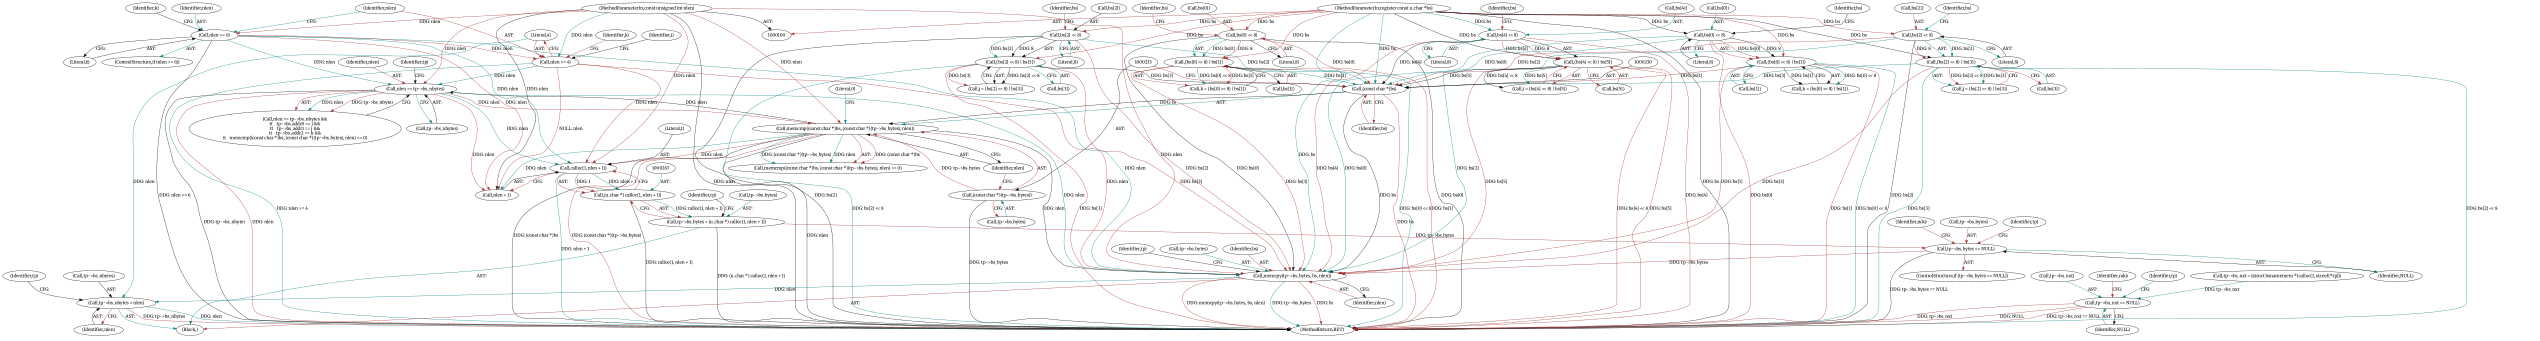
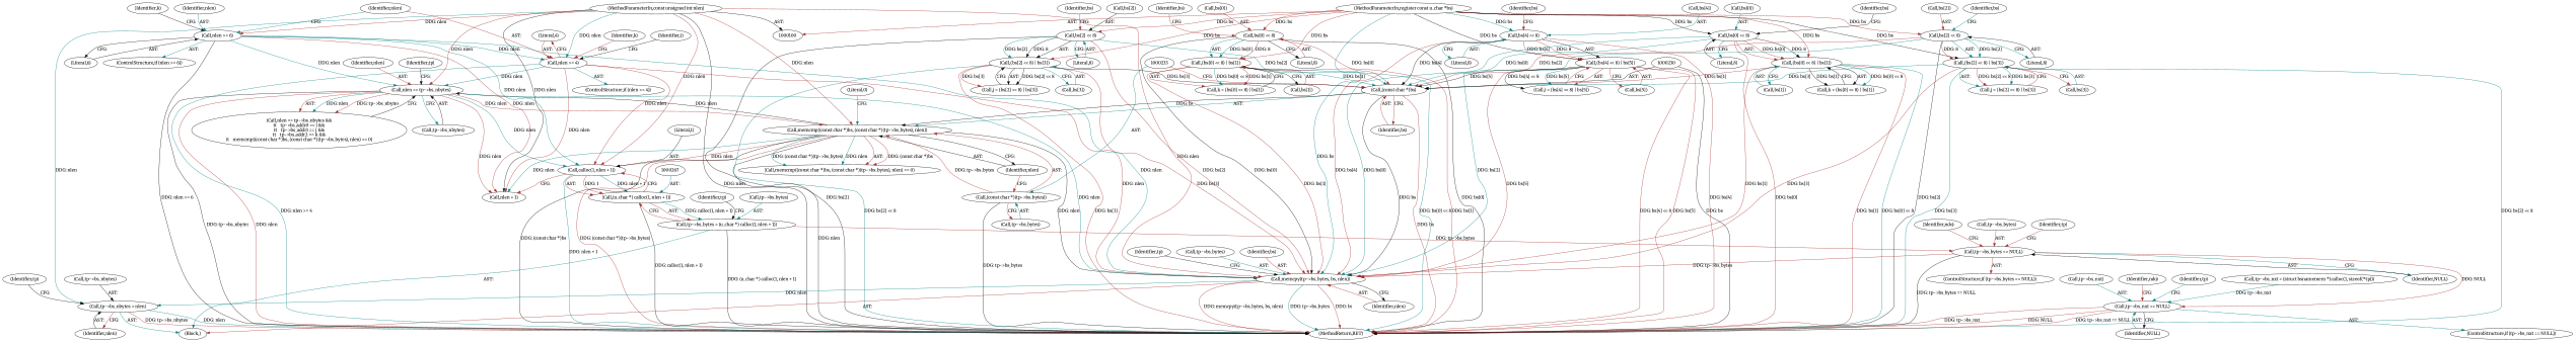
  digraph {
    fontname=Merriweather
    node [fontname=Merriweather]
    edge [color=brown fontname=Merriweather]
    n1 [label="(Call,calloc(1, nlen + 1))"]
    n2 [label="(Call,(u_char *) calloc(1, nlen + 1))"]
    n3 [label="(Call,nlen + 1)"]
    n4 [label="(MethodReturn,RET)"]
    n5 [label="(Call,tp->bs_bytes = (u_char *) calloc(1, nlen + 1))"]
    n6 [label="(Call,memcmp((const char *)bs, (const char *)(tp->bs_bytes), nlen))"]
    n7 [label="(Call,nlen == tp->bs_nbytes)"]
    n8 [label="(Call,memcpy(tp->bs_bytes, bs, nlen))"]
    n9 [label="(Identifier,nlen)"]
    n10 [label="(Call,memcmp((const char *)bs, (const char *)(tp->bs_bytes), nlen) == 0)"]
    n11 [label="(Call,tp->bs_nbytes)"]
    n12 [label="(Call,nlen == tp->bs_nbytes &&\n\t\t    tp->bs_addr0 == i &&\n\t\t    tp->bs_addr1 == j &&\n\t\t    tp->bs_addr2 == k &&\n\t\t    memcmp((const char *)bs, (const char *)(tp->bs_bytes), nlen) == 0)"]
    n13 [label="(Call,tp->bs_nbytes = nlen)"]
    n14 [label="(Block,)"]
    n15 [label="(Identifier,nlen)"]
    n16 [label="(Call,(const char *)(tp->bs_bytes))"]
    n17 [label="(Call,(const char *)bs)"]
    n18 [label="(Identifier,bs)"]
    n19 [label="(Call,bs[2] << 8)"]
    n20 [label="(Call,(bs[2] << 8) | bs[3])"]
    n21 [label="(Literal,8)"]
    n22 [label="(Call,bs[3])"]
    n23 [label="(Call,j = (bs[2] << 8) | bs[3])"]
    n24 [label="(MethodParameterIn,register const u_char *bs)"]
    n25 [label="(Call,bs[0] << 8)"]
    n26 [label="(Call,bs[4] << 8)"]
    n27 [label="(Call,(bs[0] << 8) | bs[1])"]
    n28 [label="(Call,bs[0] << 8)"]
    n29 [label="(Call,(bs[0] << 8) | bs[1])"]
    n30 [label="(Call,bs[2] << 8)"]
    n31 [label="(Call,(bs[4] << 8) | bs[5])"]
    n32 [label="(Call,(bs[2] << 8) | bs[3])"]
    1000100
    n34 [label="(Literal,8)"]
    n35 [label="(Literal,8)"]
    n36 [label="(Call,bs[1])"]
    n37 [label="(Call,k = (bs[0] << 8) | bs[1])"]
    n38 [label="(Literal,8)"]
    n39 [label="(Call,k = (bs[0] << 8) | bs[1])"]
    n40 [label="(Call,bs[1])"]
    n41 [label="(Literal,8)"]
    n42 [label="(Call,i = (bs[4] << 8) | bs[5])"]
    n43 [label="(Call,bs[5])"]
    n44 [label="(Call,j = (bs[2] << 8) | bs[3])"]
    n45 [label="(Call,bs[3])"]
    n46 [label="(Call,tp->bs_bytes)"]
    n47 [label="(Call,nlen >= 4)"]
+   n48 [label="(ControlStructure,if (nlen >= 4))"]
    n49 [label="(Literal,4)"]
    n50 [label="(Call,nlen >= 6)"]
    n51 [label="(Literal,6)"]
    n52 [label="(ControlStructure,if (nlen >= 6))"]
    n53 [label="(MethodParameterIn,const unsigned int nlen)"]
    n54 [label="(Identifier,nlen)"]
    n55 [label="(Call,tp->bs_bytes == NULL)"]
    n56 [label="(Call,tp->bs_nxt == NULL)"]
    n57 [label="(ControlStructure,if (tp->bs_bytes == NULL))"]
    n58 [label="(Identifier,NULL)"]
    n59 [label="(Identifier,NULL)"]
+   n60 [label="(ControlStructure,if (tp->bs_nxt == NULL))"]
    n61 [label="(Call,bs[2])"]
    n62 [label="(Call,tp->bs_nxt = (struct bsnamemem *)calloc(1, sizeof(*tp)))"]
    n63 [label="(Call,tp->bs_bytes)"]
    n64 [label="(Identifier,bs)"]
    n65 [label="(Call,tp->bs_nbytes)"]
    n66 [label="(Identifier,tp)"]
    n67 [label="(Identifier,k)"]
    n68 [label="(Identifier,tp)"]
    n69 [label="(Call,tp->bs_nxt)"]
    n70 [label="(Literal,1)"]
    n71 [label="(Call,bs[0])"]
    n72 [label="(Identifier,ndo)"]
    n73 [label="(Identifier,tp)"]
    n74 [label="(Call,tp->bs_bytes)"]
    n75 [label="(Identifier,k)"]
    n76 [label="(Identifier,tp)"]
    n77 [label="(Identifier,bs)"]
    n78 [label="(Identifier,ndo)"]
    n79 [label="(Identifier,bs)"]
    n80 [label="(Call,tp->bs_bytes)"]
    n81 [label="(Identifier,nlen)"]
    n82 [label="(Identifier,tp)"]
    n83 [label="(Identifier,nlen)"]
    n84 [label="(Identifier,tp)"]
    n85 [label="(Identifier,bs)"]
    n86 [label="(Identifier,bs)"]
    n87 [label="(Identifier,nlen)"]
    n88 [label="(Call,bs[2])"]
    n89 [label="(Call,bs[4])"]
    n90 [label="(Identifier,bs)"]
    n91 [label="(Call,bs[0])"]
    n92 [label="(Identifier,i)"]
    n93 [label="(Literal,0)"]
    1000230
    1000233
    1000267
    n1 -> n2 [label="AST: "]
    n1 -> n2 [label="DDG: 1"]
    n1 -> n2 [color=teal label="DDG: nlen + 1"]
    n1 -> n3 [label="CFG: "]
    n1 -> n4 [color=teal label="DDG: nlen + 1"]
    n2 -> n1 [label="CFG: "]
    n2 -> n4 [color=black label="DDG: calloc(1, nlen + 1)"]
    n2 -> n5 [label="AST: "]
    n2 -> n5 [color=teal label="DDG: calloc(1, nlen + 1)"]
-   n3 -> n1 [color=black label="AST: "]
    n5 -> n2 [label="CFG: "]
    n5 -> n4 [color=black label="DDG: (u_char *) calloc(1, nlen + 1)"]
    n5 -> n14 [color=teal label="AST: "]
    n5 -> n55 [label="DDG: tp->bs_bytes"]
    n6 -> n1 [label="DDG: nlen"]
    n6 -> n3 [color=teal label="DDG: nlen"]
    n6 -> n4 [label="DDG: (const char *)(tp->bs_bytes)"]
    n6 -> n4 [color=black label="DDG: nlen"]
    n6 -> n4 [color=black label="DDG: (const char *)bs"]
    n6 -> n7 [color=black label="DDG: nlen"]
    n6 -> n8 [color=black label="DDG: nlen"]
    n6 -> n9 [color=black label="CFG: "]
    n6 -> n10 [label="AST: "]
    n6 -> n10 [label="DDG: (const char *)bs"]
    n6 -> n10 [color=teal label="DDG: (const char *)(tp->bs_bytes)"]
    n6 -> n10 [color=teal label="DDG: nlen"]
    n7 -> n1 [color=teal label="DDG: nlen"]
    n7 -> n3 [label="DDG: nlen"]
    n7 -> n4 [color=black label="DDG: tp->bs_nbytes"]
    n7 -> n4 [label="DDG: nlen"]
    n7 -> n6 [label="DDG: nlen"]
    n7 -> n8 [color=teal label="DDG: nlen"]
    n7 -> n11 [color=teal label="CFG: "]
    n7 -> n12 [label="AST: "]
    n7 -> n12 [color=teal label="DDG: nlen"]
    n7 -> n12 [label="DDG: tp->bs_nbytes"]
    n8 -> n4 [label="DDG: bs"]
    n8 -> n4 [label="DDG: memcpy(tp->bs_bytes, bs, nlen)"]
    n8 -> n4 [color=teal label="DDG: tp->bs_bytes"]
    n8 -> n13 [color=teal label="DDG: nlen"]
    n8 -> n14 [label="AST: "]
    n8 -> n15 [color=black label="CFG: "]
    n9 -> n6 [color=black label="AST: "]
    n9 -> n16 [label="CFG: "]
    n11 -> n7 [color=black label="AST: "]
    n12 -> n7 [color=black label="CFG: "]
    n13 -> n4 [color=teal label="DDG: nlen"]
    n13 -> n4 [label="DDG: tp->bs_nbytes"]
    n13 -> n14 [color=teal label="AST: "]
    n13 -> n54 [label="CFG: "]
    n15 -> n8 [label="AST: "]
    n16 -> n4 [color=black label="DDG: tp->bs_bytes"]
    n16 -> n6 [label="AST: "]
    n16 -> n6 [label="DDG: tp->bs_bytes"]
    n16 -> n46 [label="CFG: "]
    n17 -> n4 [label="DDG: bs"]
    n17 -> n6 [color=teal label="AST: "]
    n17 -> n6 [color=black label="DDG: bs"]
    n17 -> n8 [color=black label="DDG: bs"]
    n17 -> n18 [label="CFG: "]
    n18 -> n17 [label="AST: "]
    n19 -> n4 [color=black label="DDG: bs[2]"]
    n19 -> n8 [label="DDG: bs[2]"]
    n19 -> n17 [color=teal label="DDG: bs[2]"]
    n19 -> n20 [color=black label="AST: "]
    n19 -> n20 [color=teal label="DDG: bs[2]"]
    n19 -> n20 [color=black label="DDG: 8"]
    n19 -> n21 [color=teal label="CFG: "]
    n20 -> n4 [label="DDG: bs[3]"]
    n20 -> n4 [color=teal label="DDG: bs[2] << 8"]
    n20 -> n8 [label="DDG: bs[3]"]
    n20 -> n17 [color=black label="DDG: bs[3]"]
    n20 -> n22 [color=teal label="CFG: "]
    n20 -> n23 [color=black label="AST: "]
    n20 -> n23 [color=black label="DDG: bs[2] << 8"]
    n20 -> n23 [label="DDG: bs[3]"]
    n21 -> n19 [color=teal label="AST: "]
    n22 -> n20 [color=teal label="AST: "]
    n23 -> n20 [color=black label="CFG: "]
-   n24 -> n4 [color=black label="DDG: bs"]
+   1000230 -> n4 [color=black label="DDG: bs"]
    n24 -> n8 [color=teal label="DDG: bs"]
-   n24 -> n17 [color=teal label="DDG: bs"]
    n24 -> n19 [label="DDG: bs"]
    n24 -> n20 [label="DDG: bs"]
    n24 -> n25 [label="DDG: bs"]
    n24 -> n26 [color=teal label="DDG: bs"]
    n24 -> n27 [label="DDG: bs"]
    n24 -> n28 [color=black label="DDG: bs"]
    n24 -> n29 [label="DDG: bs"]
    n24 -> n30 [label="DDG: bs"]
    n24 -> n31 [color=black label="DDG: bs"]
    n24 -> n32 [color=black label="DDG: bs"]
    n24 -> 1000100 [label="AST: "]
    n25 -> n4 [color=black label="DDG: bs[0]"]
    n25 -> n8 [color=black label="DDG: bs[0]"]
    n25 -> n17 [label="DDG: bs[0]"]
    n25 -> n29 [color=teal label="AST: "]
    n25 -> n29 [color=teal label="DDG: bs[0]"]
    n25 -> n29 [label="DDG: 8"]
    n25 -> n34 [color=black label="CFG: "]
    n26 -> n4 [label="DDG: bs[4]"]
    n26 -> n8 [label="DDG: bs[4]"]
    n26 -> n17 [color=black label="DDG: bs[4]"]
    n26 -> n31 [color=black label="AST: "]
    n26 -> n31 [label="DDG: bs[4]"]
    n26 -> n31 [label="DDG: 8"]
    n26 -> n35 [color=teal label="CFG: "]
    n27 -> n4 [color=teal label="DDG: bs[0] << 8"]
    n27 -> n4 [label="DDG: bs[1]"]
    n27 -> n8 [label="DDG: bs[1]"]
    n27 -> n17 [label="DDG: bs[1]"]
    n27 -> n36 [color=teal label="CFG: "]
    n27 -> n37 [color=black label="AST: "]
    n27 -> n37 [color=teal label="DDG: bs[0] << 8"]
    n27 -> n37 [color=black label="DDG: bs[1]"]
    n28 -> n4 [label="DDG: bs[0]"]
    n28 -> n8 [color=teal label="DDG: bs[0]"]
    n28 -> n17 [color=teal label="DDG: bs[0]"]
    n28 -> n27 [label="AST: "]
    n28 -> n27 [label="DDG: bs[0]"]
    n28 -> n27 [color=black label="DDG: 8"]
    n28 -> n38 [color=teal label="CFG: "]
    n29 -> n4 [color=teal label="DDG: bs[0] << 8"]
    n29 -> n4 [label="DDG: bs[1]"]
    n29 -> n8 [label="DDG: bs[1]"]
    n29 -> n17 [color=teal label="DDG: bs[1]"]
    n29 -> n39 [label="AST: "]
    n29 -> n39 [color=teal label="DDG: bs[0] << 8"]
    n29 -> n39 [label="DDG: bs[1]"]
    n29 -> n40 [color=black label="CFG: "]
    n30 -> n4 [color=black label="DDG: bs[2]"]
    n30 -> n8 [color=teal label="DDG: bs[2]"]
    n30 -> n17 [label="DDG: bs[2]"]
    n30 -> n32 [color=teal label="AST: "]
    n30 -> n32 [color=teal label="DDG: bs[2]"]
    n30 -> n32 [label="DDG: 8"]
    n30 -> n41 [color=teal label="CFG: "]
    n31 -> n4 [label="DDG: bs[4] << 8"]
    n31 -> n4 [label="DDG: bs[5]"]
    n31 -> n8 [label="DDG: bs[5]"]
    n31 -> n17 [color=black label="DDG: bs[5]"]
    n31 -> n42 [label="AST: "]
    n31 -> n42 [color=black label="DDG: bs[4] << 8"]
    n31 -> n42 [color=teal label="DDG: bs[5]"]
    n31 -> n43 [label="CFG: "]
    n32 -> n4 [color=teal label="DDG: bs[3]"]
    n32 -> n4 [color=teal label="DDG: bs[2] << 8"]
    n32 -> n8 [label="DDG: bs[3]"]
    n32 -> n17 [color=teal label="DDG: bs[3]"]
    n32 -> n44 [color=teal label="AST: "]
    n32 -> n44 [label="DDG: bs[2] << 8"]
    n32 -> n44 [color=teal label="DDG: bs[3]"]
    n32 -> n45 [label="CFG: "]
    n34 -> n25 [label="AST: "]
    n35 -> n26 [color=teal label="AST: "]
    n36 -> n27 [color=teal label="AST: "]
    n37 -> n27 [color=black label="CFG: "]
    n38 -> n28 [color=black label="AST: "]
    n39 -> n29 [color=black label="CFG: "]
    n40 -> n29 [label="AST: "]
    n41 -> n30 [color=black label="AST: "]
    n42 -> n31 [label="CFG: "]
    n43 -> n31 [label="AST: "]
    n44 -> n32 [label="CFG: "]
    n45 -> n32 [color=teal label="AST: "]
    n46 -> n16 [color=teal label="AST: "]
    n47 -> n1 [label="DDG: nlen"]
-   n47 -> n3 [label="NULL: nlen"]
+   n47 -> n3 [label="DDG: nlen"]
    n47 -> n4 [color=teal label="DDG: nlen >= 4"]
    n47 -> n7 [color=teal label="DDG: nlen"]
    n47 -> n8 [label="DDG: nlen"]
+   n47 -> n48 [color=teal label="AST: "]
    n47 -> n49 [label="CFG: "]
    n49 -> n47 [label="AST: "]
    n50 -> n1 [color=teal label="DDG: nlen"]
    n50 -> n3 [label="DDG: nlen"]
    n50 -> n4 [color=black label="DDG: nlen >= 6"]
    n50 -> n7 [color=teal label="DDG: nlen"]
    n50 -> n8 [color=teal label="DDG: nlen"]
-   n50 -> n47 [label="DDG: nlen"]
+   n50 -> n47 [color=teal label="DDG: nlen"]
    n50 -> n51 [color=black label="CFG: "]
    n50 -> n52 [color=teal label="AST: "]
    n51 -> n50 [color=black label="AST: "]
    n53 -> n1 [label="DDG: nlen"]
    n53 -> n3 [color=black label="DDG: nlen"]
    n53 -> n4 [color=black label="DDG: nlen"]
    n53 -> n6 [label="DDG: nlen"]
    n53 -> n7 [label="DDG: nlen"]
    n53 -> n8 [label="DDG: nlen"]
-   n49 -> n13 [color=teal label="DDG: nlen"]
+   n53 -> n13 [color=teal label="DDG: nlen"]
    n53 -> 1000100 [color=black label="AST: "]
    n53 -> n47 [color=teal label="DDG: nlen"]
    n53 -> n50 [label="DDG: nlen"]
    n54 -> n13 [color=black label="AST: "]
    n55 -> n4 [color=black label="DDG: tp->bs_bytes == NULL"]
    n55 -> n8 [label="DDG: tp->bs_bytes"]
+   n55 -> n56 [label="DDG: NULL"]
    n55 -> n57 [label="AST: "]
    n55 -> n58 [color=teal label="CFG: "]
    n56 -> n4 [label="DDG: NULL"]
    n56 -> n4 [label="DDG: tp->bs_nxt == NULL"]
    n56 -> n4 [label="DDG: tp->bs_nxt"]
    n56 -> n59 [color=black label="CFG: "]
+   n56 -> n60 [color=teal label="AST: "]
    n58 -> n55 [color=black label="AST: "]
    n59 -> n56 [color=teal label="AST: "]
    n61 -> n30 [label="AST: "]
    n62 -> n56 [color=teal label="DDG: tp->bs_nxt"]
    n63 -> n5 [color=teal label="AST: "]
    n64 -> n30 [color=teal label="CFG: "]
    n65 -> n13 [color=black label="AST: "]
    n66 -> n55 [label="CFG: "]
    n67 -> n47 [label="CFG: "]
    n68 -> n8 [color=black label="CFG: "]
    n69 -> n56 [color=teal label="AST: "]
    n70 -> n1 [color=black label="AST: "]
    n71 -> n28 [color=teal label="AST: "]
    n72 -> n56 [label="CFG: "]
    n73 -> n7 [color=black label="CFG: "]
    n74 -> n8 [color=teal label="AST: "]
    n75 -> n50 [color=black label="CFG: "]
    n76 -> n5 [color=black label="CFG: "]
    n77 -> n19 [label="CFG: "]
    n78 -> n55 [label="CFG: "]
    n79 -> n28 [color=black label="CFG: "]
    n80 -> n55 [label="AST: "]
    n81 -> n7 [label="AST: "]
    n82 -> n56 [color=teal label="CFG: "]
    n83 -> n50 [color=teal label="AST: "]
    n84 -> n13 [color=black label="CFG: "]
    n85 -> n8 [label="AST: "]
    n86 -> n25 [label="CFG: "]
    n87 -> n47 [label="AST: "]
    n87 -> n50 [color=teal label="CFG: "]
    n88 -> n19 [color=black label="AST: "]
    n89 -> n26 [color=teal label="AST: "]
    n90 -> n26 [label="CFG: "]
    n91 -> n25 [label="AST: "]
    n92 -> n47 [color=black label="CFG: "]
    n93 -> n6 [color=teal label="CFG: "]
    1000230 -> n17 [color=black label="AST: "]
-   1000233 -> n16 [color=black label="AST: "]
+   1000233 -> n16 [color=teal label="AST: "]
    1000233 -> n17 [label="CFG: "]
    1000267 -> n2 [color=teal label="AST: "]
  }
